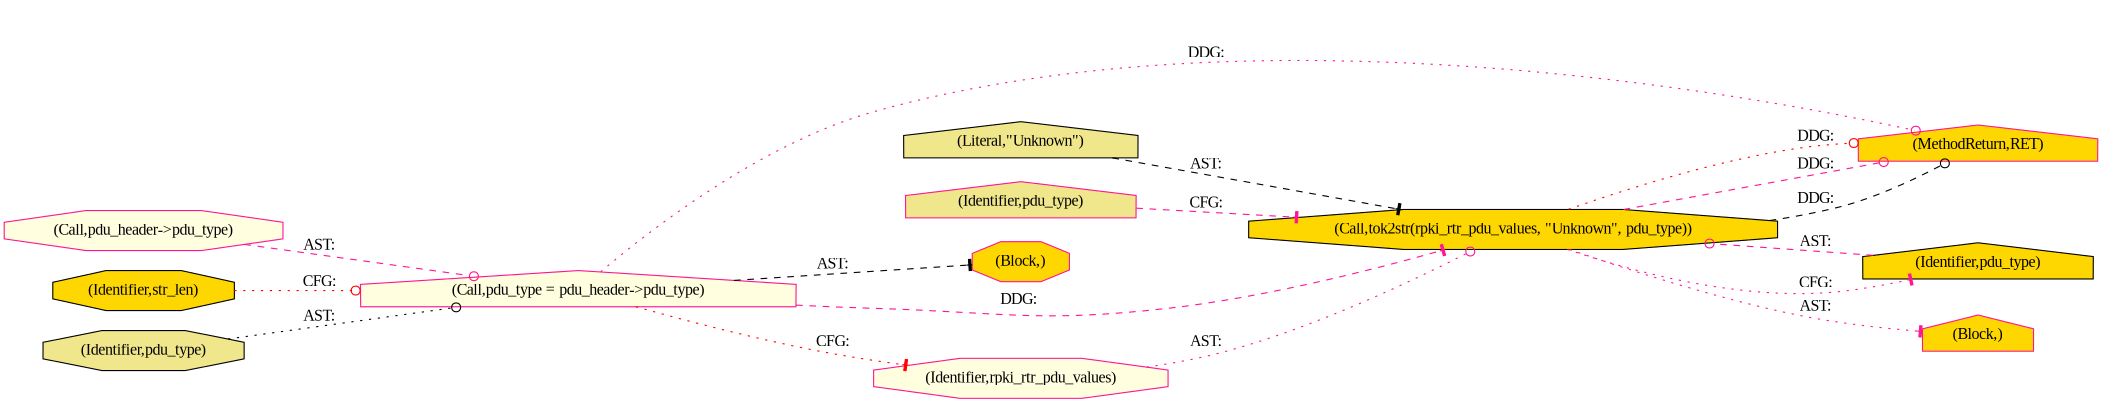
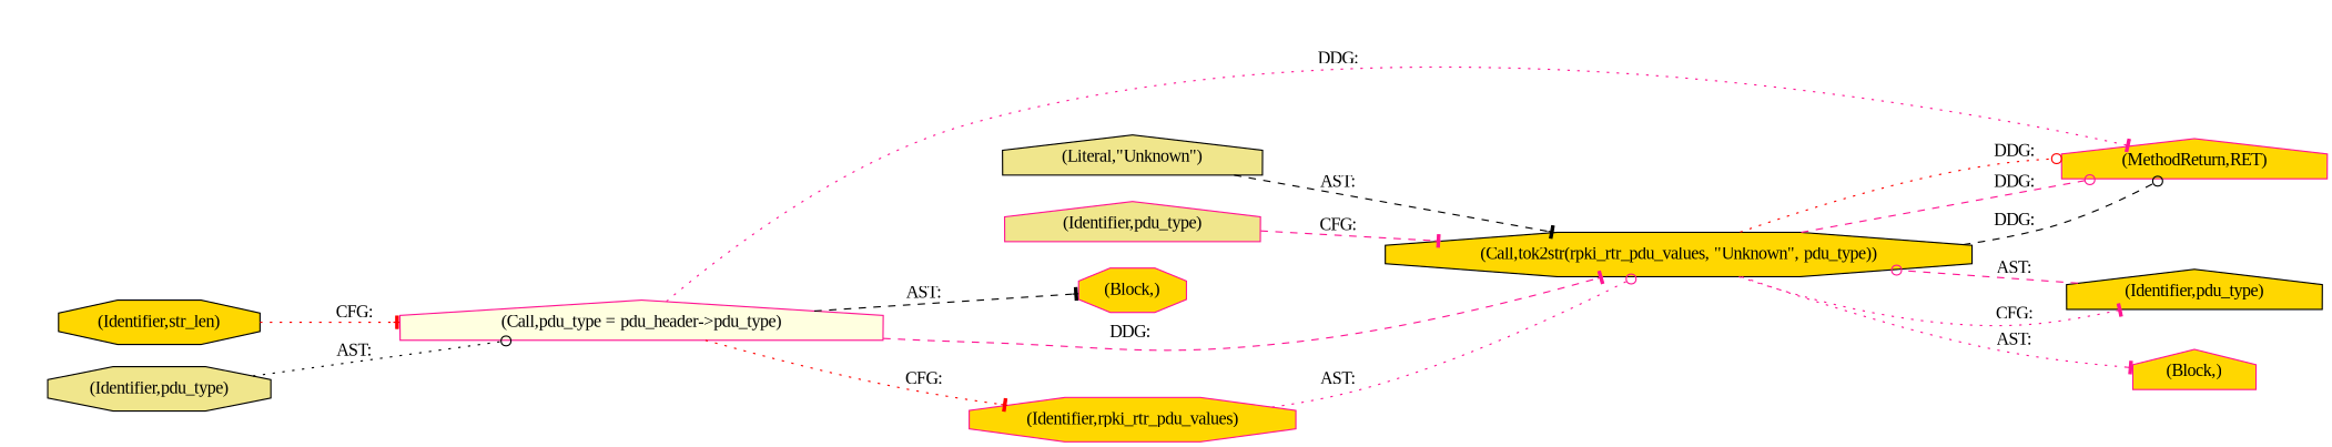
  digraph {
    fontname="Liberation Serif"
    rankdir=LR
    node [color=deeppink fillcolor=gold fontname="Liberation Serif" shape=house style=filled]
    edge [arrowhead=tee color=deeppink fontname="Liberation Serif" style=dashed]
    n1 [fillcolor=lightyellow label="(Call,pdu_type = pdu_header->pdu_type)"]
    n2 [color=black label="(Call,tok2str(rpki_rtr_pdu_values, \"Unknown\", pdu_type))" shape=octagon]
    n3 [label="(Block,)" shape=octagon]
    n4 [label="(MethodReturn,RET)"]
-   n5 [fillcolor=lightyellow label="(Identifier,rpki_rtr_pdu_values)" shape=octagon]
+   n5 [label="(Identifier,rpki_rtr_pdu_values)" shape=octagon]
    n6 [label="(Block,)"]
    n7 [color=black label="(Identifier,pdu_type)"]
-   n8 [fillcolor=lightyellow label="(Call,pdu_header->pdu_type)" shape=octagon]
    n9 [color=black fillcolor=khaki label="(Literal,\"Unknown\")"]
    n10 [color=black label="(Identifier,str_len)" shape=octagon]
    n11 [fillcolor=khaki label="(Identifier,pdu_type)"]
    n12 [color=black fillcolor=khaki label="(Identifier,pdu_type)" shape=octagon]
    n1 -> n2 [label="DDG: "]
    n1 -> n3 [color=black label="AST: "]
-   n1 -> n4 [arrowhead=odot label="DDG: " style=dotted]
+   n1 -> n4 [label="DDG: " style=dotted]
    n1 -> n5 [color=red label="CFG: " style=dotted]
    n2 -> n4 [arrowhead=odot color=black label="DDG: "]
    n2 -> n4 [arrowhead=odot color=red label="DDG: " style=dotted]
    n2 -> n4 [arrowhead=odot label="DDG: "]
    n2 -> n6 [label="AST: " style=dotted]
    n2 -> n7 [label="CFG: " style=dotted]
    n5 -> n2 [arrowhead=odot label="AST: " style=dotted]
    n7 -> n2 [arrowhead=odot label="AST: "]
-   n8 -> n1 [arrowhead=odot label="AST: "]
    n9 -> n2 [color=black label="AST: "]
-   n10 -> n1 [arrowhead=odot color=red label="CFG: " style=dotted]
+   n10 -> n1 [color=red label="CFG: " style=dotted]
    n11 -> n2 [label="CFG: "]
    n12 -> n1 [arrowhead=odot color=black label="AST: " style=dotted]
  }
